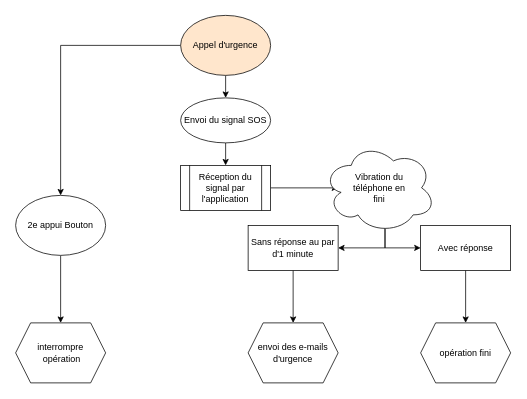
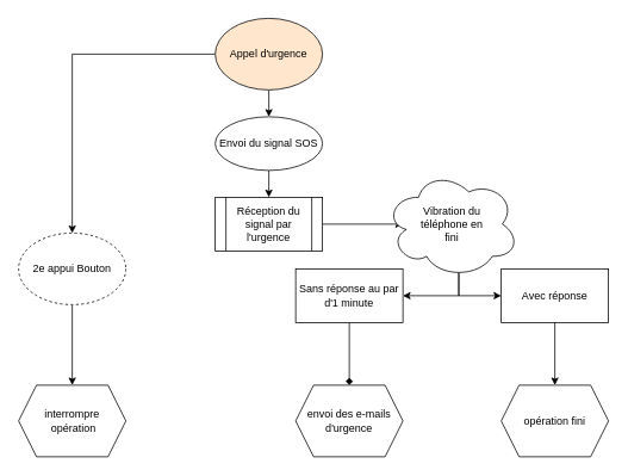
  <mxCell id="0" value="" />
  <mxCell id="1" parent="0" />
  <mxCell id="2" style="edgeStyle=orthogonalEdgeStyle;rounded=0;orthogonalLoop=1;jettySize=auto;html=1;exitX=0;exitY=0.5;exitDx=0;exitDy=0;entryX=0.5;entryY=0;entryDx=0;entryDy=0;" parent="1" source="4" target="17" edge="1"><mxGeometry relative="1" as="geometry" /></mxCell>
  <mxCell id="3" style="edgeStyle=orthogonalEdgeStyle;rounded=0;orthogonalLoop=1;jettySize=auto;html=1;exitX=0.5;exitY=1;exitDx=0;exitDy=0;entryX=0.5;entryY=0;entryDx=0;entryDy=0;" parent="1" source="4" target="6" edge="1"><mxGeometry relative="1" as="geometry" /></mxCell>
  <mxCell id="4" value="Appel d'urgence" style="ellipse;whiteSpace=wrap;html=1;rotation=0;fillColor=#ffe6cc;" parent="1" vertex="1"><mxGeometry x="240" y="20" width="120" height="80" as="geometry" /></mxCell>
  <mxCell id="5" style="edgeStyle=orthogonalEdgeStyle;rounded=0;orthogonalLoop=1;jettySize=auto;html=1;exitX=0.5;exitY=1;exitDx=0;exitDy=0;entryX=0.5;entryY=0;entryDx=0;entryDy=0;" parent="1" source="6" target="8" edge="1"><mxGeometry relative="1" as="geometry" /></mxCell>
  <mxCell id="6" value="Envoi du signal SOS" style="ellipse;whiteSpace=wrap;html=1;" parent="1" vertex="1"><mxGeometry x="240" y="130" width="120" height="60" as="geometry" /></mxCell>
  <mxCell id="7" style="edgeStyle=orthogonalEdgeStyle;rounded=0;orthogonalLoop=1;jettySize=auto;html=1;exitX=1;exitY=0.5;exitDx=0;exitDy=0;entryX=0.133;entryY=0.5;entryDx=0;entryDy=0;entryPerimeter=0;" parent="1" source="8" target="11" edge="1"><mxGeometry relative="1" as="geometry" /></mxCell>
- <mxCell id="8" value="Réception du signal par l'application" style="shape=process;whiteSpace=wrap;html=1;backgroundOutline=1;" parent="1" vertex="1"><mxGeometry x="240" y="220" width="120" height="60" as="geometry" /></mxCell>
+ <mxCell id="8" value="Réception du signal par l'urgence" style="shape=process;whiteSpace=wrap;html=1;backgroundOutline=1;" parent="1" vertex="1"><mxGeometry x="240" y="220" width="120" height="60" as="geometry" /></mxCell>
  <mxCell id="9" style="edgeStyle=orthogonalEdgeStyle;rounded=0;orthogonalLoop=1;jettySize=auto;html=1;exitX=0.55;exitY=0.95;exitDx=0;exitDy=0;exitPerimeter=0;entryX=1;entryY=0.5;entryDx=0;entryDy=0;" parent="1" source="11" target="15" edge="1"><mxGeometry relative="1" as="geometry" /></mxCell>
  <mxCell id="10" style="edgeStyle=orthogonalEdgeStyle;rounded=0;orthogonalLoop=1;jettySize=auto;html=1;exitX=0.55;exitY=0.95;exitDx=0;exitDy=0;exitPerimeter=0;entryX=0;entryY=0.5;entryDx=0;entryDy=0;" parent="1" source="11" target="13" edge="1"><mxGeometry relative="1" as="geometry" /></mxCell>
  <mxCell id="11" value="Vibration du &lt;br&gt;téléphone en&lt;br&gt;fini" style="ellipse;shape=cloud;whiteSpace=wrap;html=1;" parent="1" vertex="1"><mxGeometry x="430" y="190" width="150" height="120" as="geometry" /></mxCell>
  <mxCell id="12" style="edgeStyle=orthogonalEdgeStyle;rounded=0;orthogonalLoop=1;jettySize=auto;html=1;exitX=0.5;exitY=1;exitDx=0;exitDy=0;entryX=0.5;entryY=0;entryDx=0;entryDy=0;" parent="1" source="13" target="19" edge="1"><mxGeometry relative="1" as="geometry" /></mxCell>
  <mxCell id="13" value="Avec réponse" style="rounded=0;whiteSpace=wrap;html=1;" parent="1" vertex="1"><mxGeometry x="560" y="300" width="120" height="60" as="geometry" /></mxCell>
- <mxCell id="14" style="edgeStyle=orthogonalEdgeStyle;rounded=0;orthogonalLoop=1;jettySize=auto;html=1;exitX=0.5;exitY=1;exitDx=0;exitDy=0;" parent="1" source="15" target="18" edge="1"><mxGeometry relative="1" as="geometry" /></mxCell>
+ <mxCell id="14" style="edgeStyle=orthogonalEdgeStyle;rounded=0;orthogonalLoop=1;jettySize=auto;html=1;exitX=0.5;exitY=1;exitDx=0;exitDy=0;endArrow=diamond;" parent="1" source="15" target="18" edge="1"><mxGeometry relative="1" as="geometry" /></mxCell>
  <mxCell id="15" value="Sans réponse au par d'1 minute" style="rounded=0;whiteSpace=wrap;html=1;" parent="1" vertex="1"><mxGeometry x="330" y="300" width="120" height="60" as="geometry" /></mxCell>
  <mxCell id="16" style="edgeStyle=orthogonalEdgeStyle;rounded=0;orthogonalLoop=1;jettySize=auto;html=1;exitX=0.5;exitY=1;exitDx=0;exitDy=0;entryX=0.5;entryY=0;entryDx=0;entryDy=0;" parent="1" source="17" target="20" edge="1"><mxGeometry relative="1" as="geometry" /></mxCell>
- <mxCell id="17" value="2e appui Bouton" style="ellipse;whiteSpace=wrap;html=1;" parent="1" vertex="1"><mxGeometry x="20" y="260" width="120" height="80" as="geometry" /></mxCell>
+ <mxCell id="17" value="2e appui Bouton" style="ellipse;whiteSpace=wrap;html=1;dashed=1;" parent="1" vertex="1"><mxGeometry x="20" y="260" width="120" height="80" as="geometry" /></mxCell>
  <mxCell id="18" value="envoi des e-mails d'urgence" style="shape=hexagon;perimeter=hexagonPerimeter2;whiteSpace=wrap;html=1;fixedSize=1;" parent="1" vertex="1"><mxGeometry x="330" y="430" width="120" height="80" as="geometry" /></mxCell>
  <mxCell id="19" value="opération fini" style="shape=hexagon;perimeter=hexagonPerimeter2;whiteSpace=wrap;html=1;fixedSize=1;" parent="1" vertex="1"><mxGeometry x="560" y="430" width="120" height="80" as="geometry" /></mxCell>
  <mxCell id="20" value="interrompre&lt;br&gt;&amp;nbsp;opération" style="shape=hexagon;perimeter=hexagonPerimeter2;whiteSpace=wrap;html=1;fixedSize=1;" parent="1" vertex="1"><mxGeometry x="20" y="430" width="120" height="80" as="geometry" /></mxCell>
